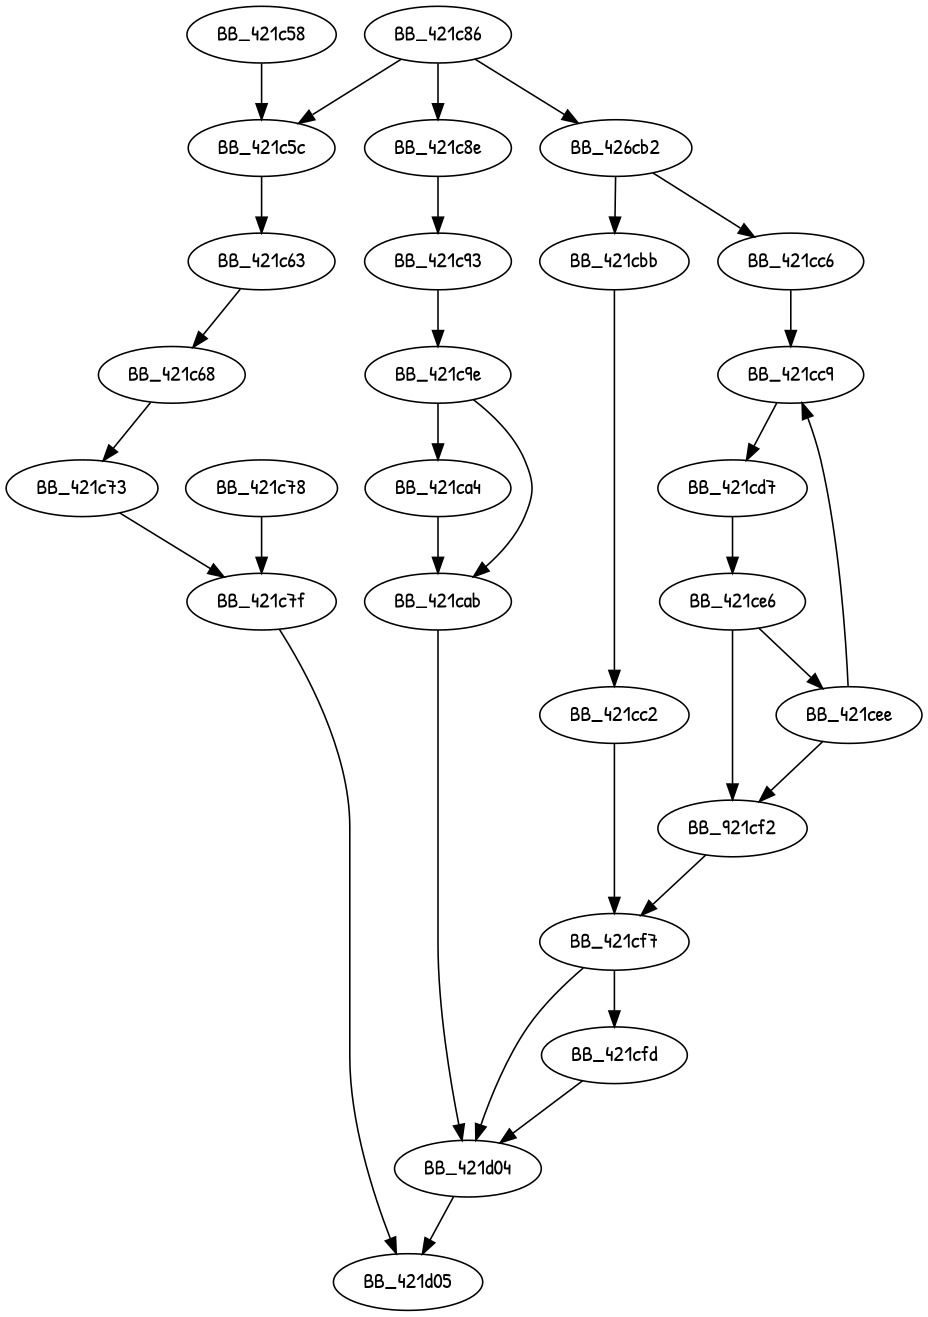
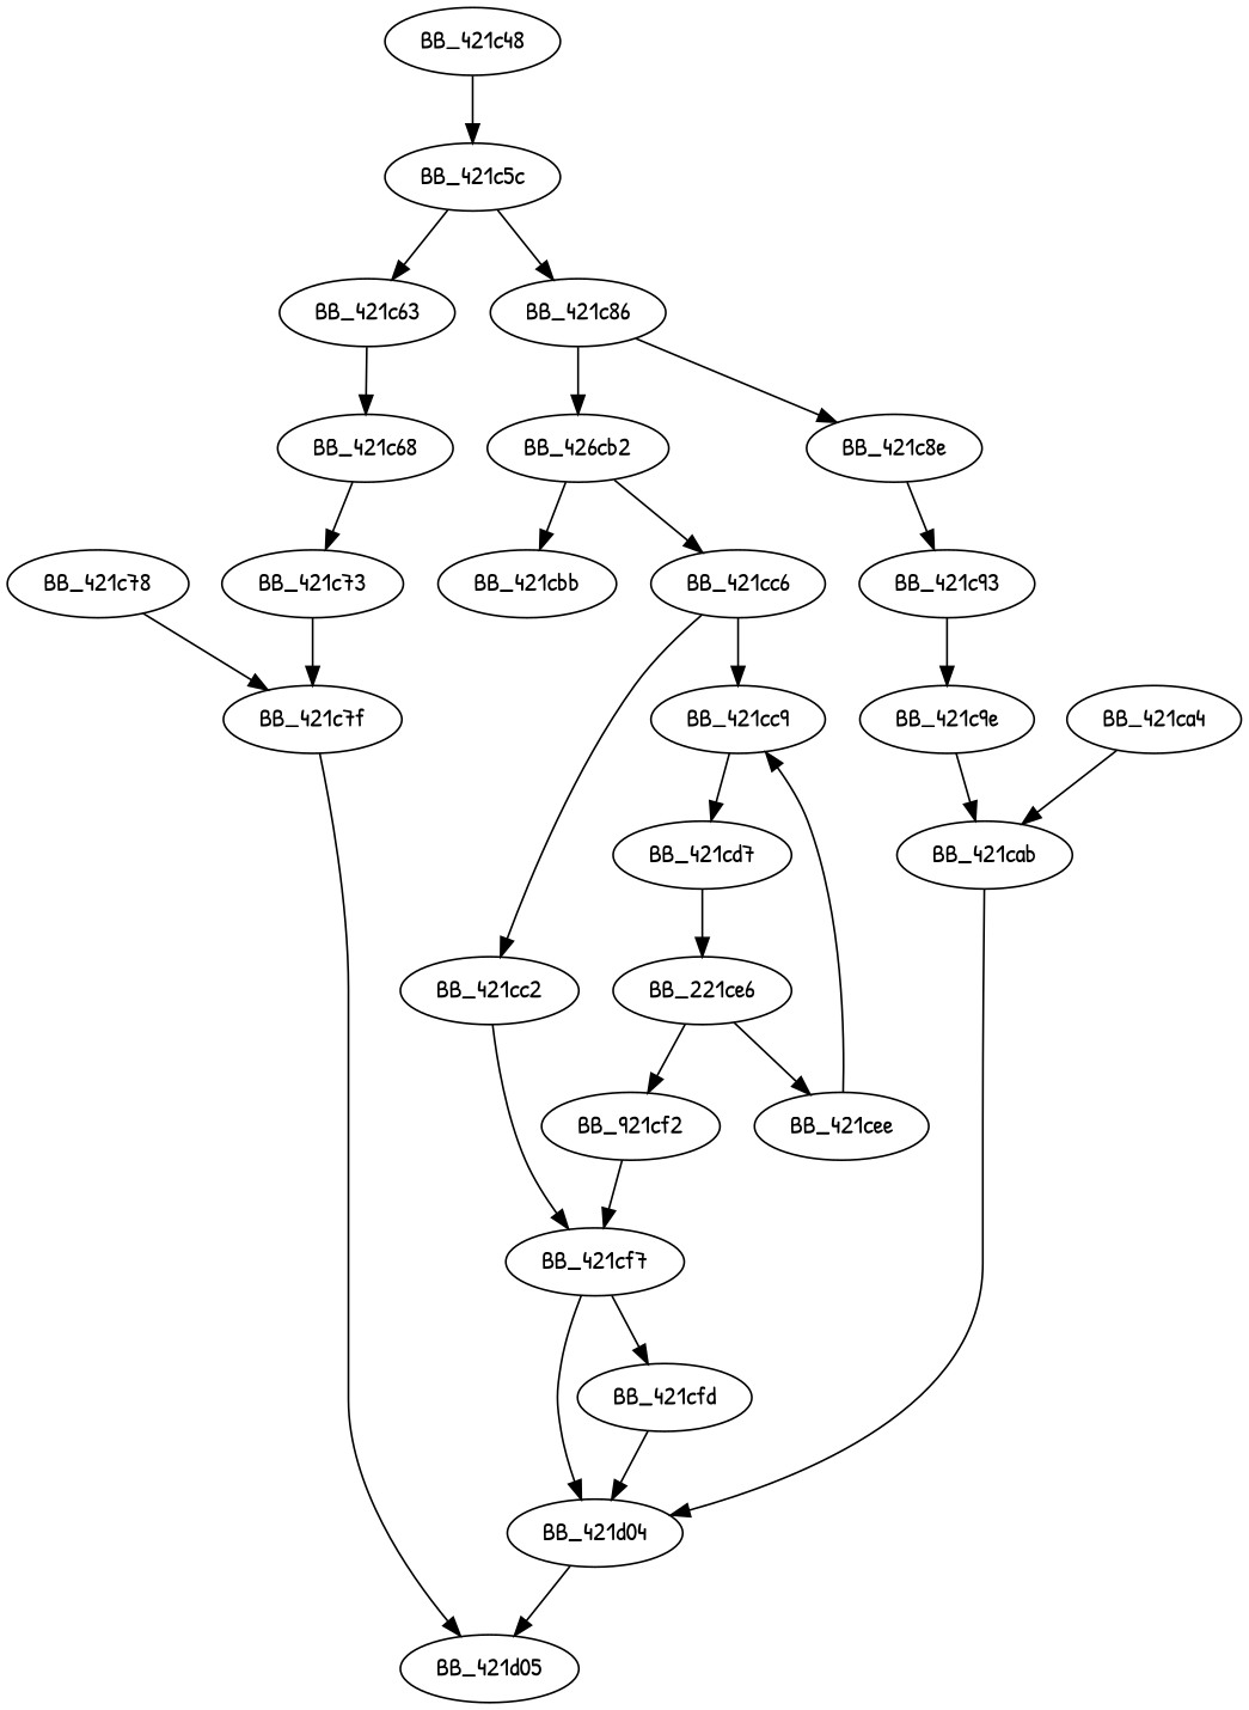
  digraph {
    fontname="Patrick Hand"
    node [fontname="Patrick Hand"]
    edge [fontname="Patrick Hand"]
-   BB_421c48 [label=BB_421c58]
+   BB_421c48
    BB_421c5c
    BB_421c63
    BB_421c86
    BB_421c68
    BB_421c8e
    n7 [label=BB_426cb2]
    BB_421c73
    BB_421c93
    BB_421cbb
    BB_421cc6
    BB_421c7f
    BB_421c78
    BB_421d05
    BB_421c9e
    BB_421cc2
    BB_421cc9
    BB_421ca4
    BB_421cab
    BB_421d04
    BB_421cf7
    BB_421cd7
    BB_421cfd
-   BB_421ce6
+   BB_421ce6 [label=BB_221ce6]
    BB_421cee
    n26 [label=BB_921cf2]
    BB_421c48 -> BB_421c5c
    BB_421c5c -> BB_421c63
-   BB_421c86 -> BB_421c5c
+   BB_421c5c -> BB_421c86
    BB_421c63 -> BB_421c68
    BB_421c86 -> BB_421c8e
    BB_421c86 -> n7
    BB_421c68 -> BB_421c73
    BB_421c8e -> BB_421c93
    n7 -> BB_421cbb
    n7 -> BB_421cc6
    BB_421c73 -> BB_421c7f
    BB_421c93 -> BB_421c9e
-   BB_421cbb -> BB_421cc2
+   BB_421cc6 -> BB_421cc2
    BB_421cc6 -> BB_421cc9
    BB_421c7f -> BB_421d05
    BB_421c78 -> BB_421c7f
-   BB_421c9e -> BB_421ca4
    BB_421c9e -> BB_421cab
    BB_421cc2 -> BB_421cf7
    BB_421cc9 -> BB_421cd7
    BB_421ca4 -> BB_421cab
    BB_421cab -> BB_421d04
    BB_421d04 -> BB_421d05
    BB_421cf7 -> BB_421d04
    BB_421cf7 -> BB_421cfd
    BB_421cd7 -> BB_421ce6
    BB_421cfd -> BB_421d04
    BB_421ce6 -> BB_421cee
    BB_421ce6 -> n26
    BB_421cee -> BB_421cc9
-   BB_421cee -> n26
    n26 -> BB_421cf7
  }
